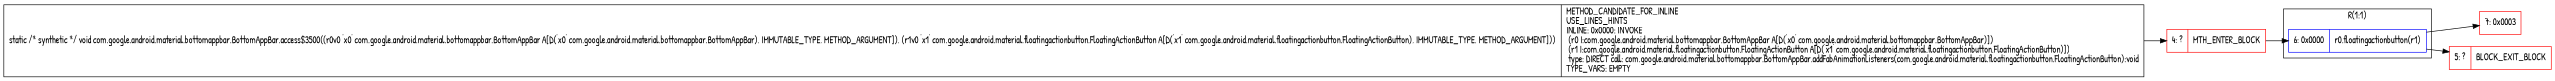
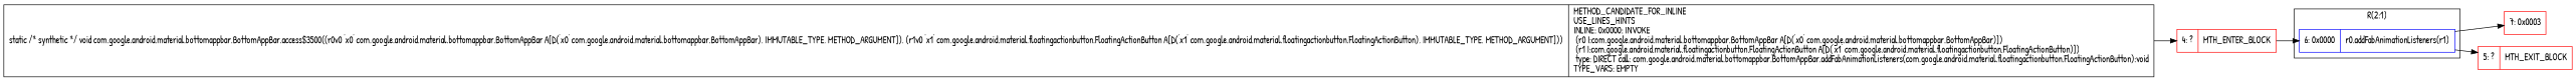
  digraph {
    fontname="Patrick Hand"
    rankdir=LR
    node [color=red fontname="Patrick Hand" shape=record]
    edge [fontname="Patrick Hand"]
-   n1 [color=blue label="{6\:\ 0x0000|r0.floatingactionbutton(r1)\l}"]
+   n1 [color=blue label="{6\:\ 0x0000|r0.addFabAnimationListeners(r1)\l}"]
    n2 [label="{7\:\ 0x0003}"]
-   n3 [label="{5\:\ ?|BLOCK_EXIT_BLOCK\l}"]
+   n3 [label="{5\:\ ?|MTH_EXIT_BLOCK\l}"]
    n4 [label="{4\:\ ?|MTH_ENTER_BLOCK\l}"]
    n5 [label="{static \/* synthetic *\/ void com.google.android.material.bottomappbar.BottomAppBar.access$3500((r0v0 'x0' com.google.android.material.bottomappbar.BottomAppBar A[D('x0' com.google.android.material.bottomappbar.BottomAppBar), IMMUTABLE_TYPE, METHOD_ARGUMENT]), (r1v0 'x1' com.google.android.material.floatingactionbutton.FloatingActionButton A[D('x1' com.google.android.material.floatingactionbutton.FloatingActionButton), IMMUTABLE_TYPE, METHOD_ARGUMENT]))  | METHOD_CANDIDATE_FOR_INLINE\lUSE_LINES_HINTS\lINLINE: 0x0000: INVOKE  \l  (r0 I:com.google.android.material.bottomappbar.BottomAppBar A[D('x0' com.google.android.material.bottomappbar.BottomAppBar)])\l  (r1 I:com.google.android.material.floatingactionbutton.FloatingActionButton A[D('x1' com.google.android.material.floatingactionbutton.FloatingActionButton)])\l type: DIRECT call: com.google.android.material.bottomappbar.BottomAppBar.addFabAnimationListeners(com.google.android.material.floatingactionbutton.FloatingActionButton):void\lTYPE_VARS: EMPTY\l}" color=""]
    subgraph cluster_1 {
-     label="R(1:1)"
+     label="R(2:1)"
      n1
    }
    n1 -> n2
    n1 -> n3
    n4 -> n1
    n5 -> n4
  }
